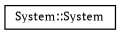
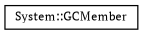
  digraph {
    rankdir=LR
    fontname="PT Serif"
-   n1 [color=black fillcolor=white fontname="PT Serif" fontsize=10 height=0.2 label="System::System" shape=record style=filled width=0.4]
+   n1 [color=black fillcolor=white fontname="PT Serif" fontsize=10 height=0.2 label="System::GCMember" shape=record style=filled width=0.4]
  }
